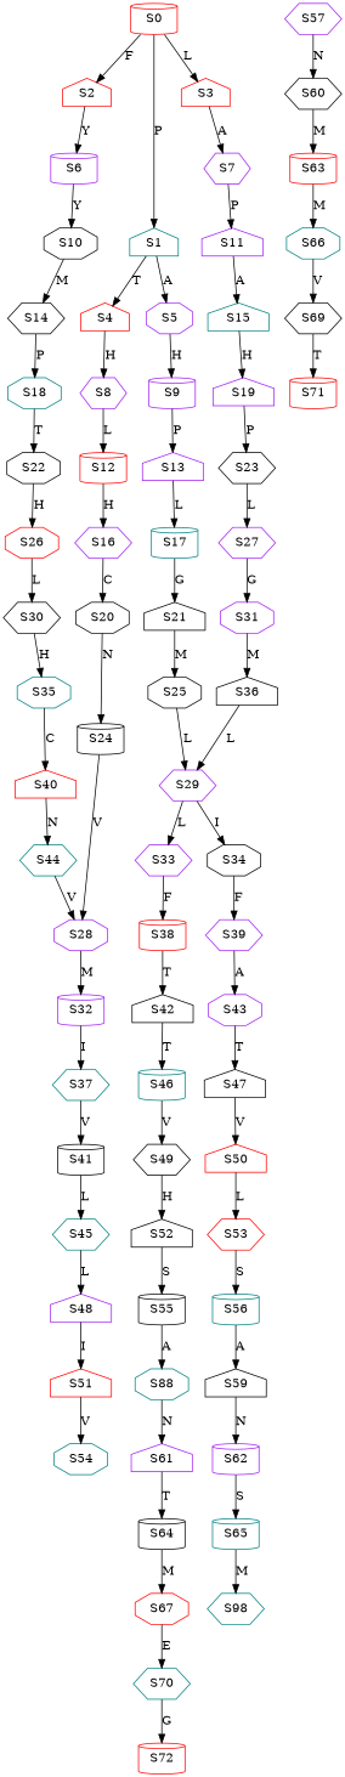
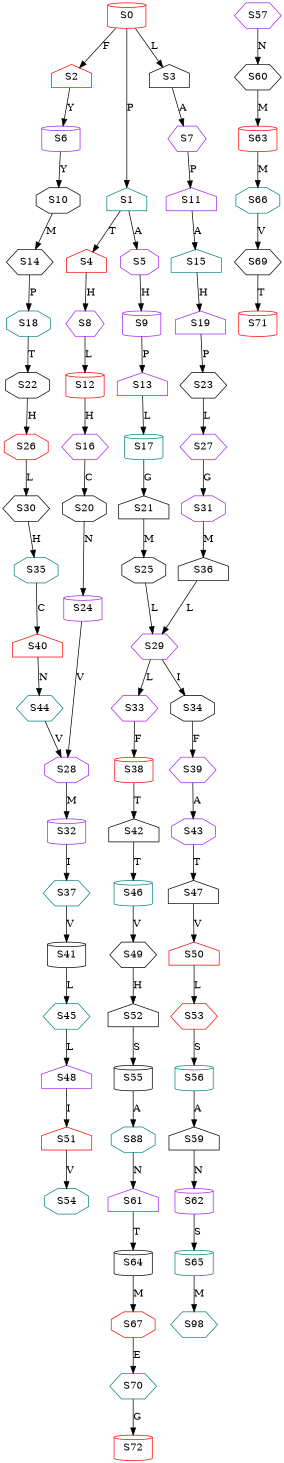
  strict digraph {
    node [color=black shape=hexagon]
    S0 [color=red shape=cylinder]
    S1 [color=teal shape=house]
    S2 [color=red shape=house]
-   S3 [color=red shape=house]
+   S3 [shape=house]
    S4 [color=red shape=house]
    S5 [color=purple shape=octagon]
    S6 [color=purple shape=cylinder]
    S7 [color=purple]
    S8 [color=purple]
    S9 [color=purple shape=cylinder]
    S10 [shape=octagon]
    S11 [color=purple shape=house]
    S12 [color=red shape=cylinder]
    S13 [color=purple shape=house]
    S14
    S15 [color=teal shape=house]
    S16 [color=purple]
    S17 [color=teal shape=cylinder]
    S18 [color=teal shape=octagon]
    S19 [color=purple shape=house]
    S20 [shape=octagon]
    S21 [shape=house]
    S22 [shape=octagon]
    S23
-   S24 [shape=cylinder]
+   S24 [color=purple shape=cylinder]
    S25 [shape=octagon]
    S26 [color=red shape=octagon]
    S27 [color=purple]
    S28 [color=purple shape=octagon]
    S29 [color=purple]
    S30
    S31 [color=purple shape=octagon]
    S32 [color=purple shape=cylinder]
    S33 [color=purple]
    S34 [shape=octagon]
    S35 [color=teal shape=octagon]
    S36 [shape=house]
    S37 [color=teal]
    S38 [color=red shape=cylinder]
    S39 [color=purple]
    S40 [color=red shape=house]
    S41 [shape=cylinder]
    S42 [shape=house]
    S43 [color=purple shape=octagon]
    S44 [color=teal]
    S45 [color=teal]
    S46 [color=teal shape=cylinder]
    S47 [shape=house]
    S48 [color=purple shape=house]
    S49
    S50 [color=red shape=house]
    S51 [color=red shape=house]
    S52 [shape=house]
    S53 [color=red]
    S54 [color=teal shape=octagon]
    S55 [shape=cylinder]
    S56 [color=teal shape=cylinder]
    n58 [color=teal label=S88 shape=octagon]
    S59 [shape=house]
    S57 [color=purple]
    S60
    S61 [color=purple shape=house]
    S62 [color=purple shape=cylinder]
    S63 [color=red shape=cylinder]
    S64 [shape=cylinder]
    S65 [color=teal shape=cylinder]
    S66 [color=teal shape=octagon]
    S67 [color=red shape=octagon]
    n69 [color=teal label=S98]
    S69
    S70 [color=teal]
    S71 [color=red shape=cylinder]
    S72 [color=red shape=cylinder]
    S0 -> S1 [label=P]
    S0 -> S2 [label=F]
    S0 -> S3 [label=L]
    S1 -> S4 [label=T]
    S1 -> S5 [label=A]
    S2 -> S6 [label=Y]
    S3 -> S7 [label=A]
    S4 -> S8 [label=H]
    S5 -> S9 [label=H]
    S6 -> S10 [label=Y]
    S7 -> S11 [label=P]
    S8 -> S12 [label=L]
    S9 -> S13 [label=P]
    S10 -> S14 [label=M]
    S11 -> S15 [label=A]
    S12 -> S16 [label=H]
    S13 -> S17 [label=L]
    S14 -> S18 [label=P]
    S15 -> S19 [label=H]
    S16 -> S20 [label=C]
    S17 -> S21 [label=G]
    S18 -> S22 [label=T]
    S19 -> S23 [label=P]
    S20 -> S24 [label=N]
    S21 -> S25 [label=M]
    S22 -> S26 [label=H]
    S23 -> S27 [label=L]
    S24 -> S28 [label=V]
    S25 -> S29 [label=L]
    S26 -> S30 [label=L]
    S27 -> S31 [label=G]
    S28 -> S32 [label=M]
    S29 -> S33 [label=L]
    S29 -> S34 [label=I]
    S30 -> S35 [label=H]
    S31 -> S36 [label=M]
    S32 -> S37 [label=I]
    S33 -> S38 [label=F]
    S34 -> S39 [label=F]
    S35 -> S40 [label=C]
    S36 -> S29 [label=L]
    S37 -> S41 [label=V]
    S38 -> S42 [label=T]
    S39 -> S43 [label=A]
    S40 -> S44 [label=N]
    S41 -> S45 [label=L]
    S42 -> S46 [label=T]
    S43 -> S47 [label=T]
    S44 -> S28 [label=V]
    S45 -> S48 [label=L]
    S46 -> S49 [label=V]
    S47 -> S50 [label=V]
    S48 -> S51 [label=I]
    S49 -> S52 [label=H]
    S50 -> S53 [label=L]
    S51 -> S54 [label=V]
    S52 -> S55 [label=S]
    S53 -> S56 [label=S]
    S55 -> n58 [label=A]
    S56 -> S59 [label=A]
    n58 -> S61 [label=N]
    S59 -> S62 [label=N]
    S57 -> S60 [label=N]
    S60 -> S63 [label=M]
    S61 -> S64 [label=T]
    S62 -> S65 [label=S]
    S63 -> S66 [label=M]
    S64 -> S67 [label=M]
    S65 -> n69 [label=M]
    S66 -> S69 [label=V]
    S67 -> S70 [label=E]
    S69 -> S71 [label=T]
    S70 -> S72 [label=G]
  }
